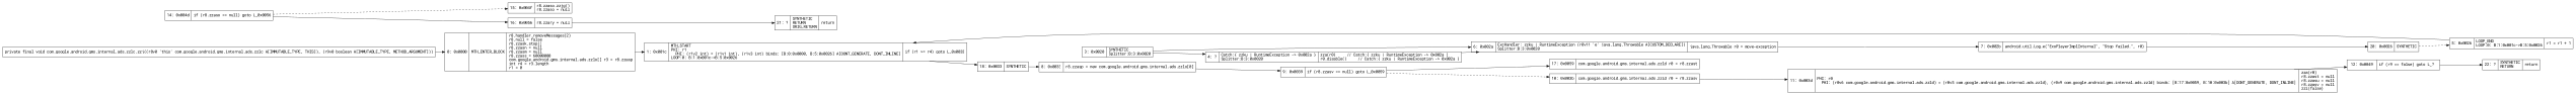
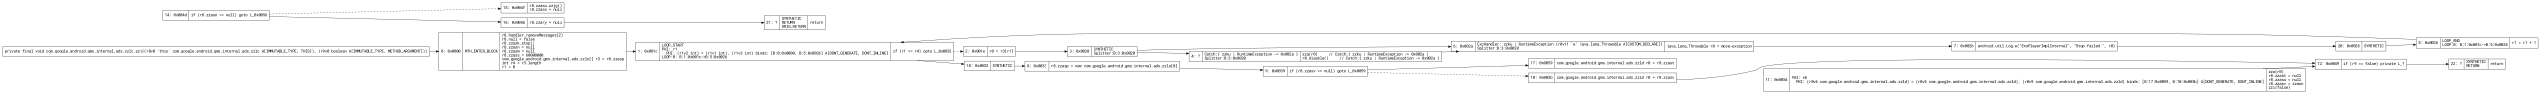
  digraph {
    fontname="Roboto Mono"
    rankdir=LR
    node [fontname="Roboto Mono" shape=record]
    edge [fontname="Roboto Mono"]
    n1 [label="{0\:\ 0x0000|MTH_ENTER_BLOCK\l|r8.handler.removeMessages(2)\lr8.null = false\lr8.zzask.stop()\lr8.zzasn = null\lr8.zzasm = null\lr8.zzass = 60000000\lcom.google.android.gms.internal.ads.zzlo[] r3 = r8.zzasp\lint r4 = r3.length\lr1 = 0\l}"]
-   n2 [label="{1\:\ 0x001c|MTH_START\lPHI: r1 \l  PHI: (r1v2 int) = (r1v1 int), (r1v3 int) binds: [B:0:0x0000, B:5:0x0026] A[DONT_GENERATE, DONT_INLINE]\lLOOP:0: B:1:0x001c\-\>B:5:0x0026\l|if (r1 \>= r4) goto L_0x0033\l}"]
+   n2 [label="{1\:\ 0x001c|LOOP_START\lPHI: r1 \l  PHI: (r1v2 int) = (r1v1 int), (r1v3 int) binds: [B:0:0x0000, B:5:0x0026] A[DONT_GENERATE, DONT_INLINE]\lLOOP:0: B:1:0x001c\-\>B:5:0x0026\l|if (r1 \>= r4) goto L_0x0033\l}"]
+   n3 [label="{2\:\ 0x001e|r0 = r3[r1]\l}"]
    n4 [label="{18\:\ 0x0033|SYNTHETIC\l}"]
    n5 [label="{3\:\ 0x0020|SYNTHETIC\lSplitter:B:3:0x0020\l}"]
    n6 [label="{8\:\ 0x0033|r8.zzasp = new com.google.android.gms.internal.ads.zzlo[0]\l}"]
    n7 [label="{4\:\ ?|Catch:\{ zzku \| RuntimeException \-\> 0x002a \}\lSplitter:B:3:0x0020\l|zza(r0)     \/\/ Catch:\{ zzku \| RuntimeException \-\> 0x002a \}\lr0.disable()     \/\/ Catch:\{ zzku \| RuntimeException \-\> 0x002a \}\l}"]
    n8 [label="{6\:\ 0x002a|ExcHandler: zzku \| RuntimeException (r0v11 'e' java.lang.Throwable A[CUSTOM_DECLARE])\lSplitter:B:3:0x0020\l|java.lang.Throwable r0 = move\-exception\l}"]
    n9 [label="{7\:\ 0x002b|android.util.Log.e(\"ExoPlayerImplInternal\", \"Stop failed.\", r0)\l}"]
    n10 [label="{5\:\ 0x0026|LOOP_END\lLOOP:0: B:1:0x001c\-\>B:5:0x0026\l|r1 = r1 + 1\l}"]
    n11 [label="{20\:\ 0x0026|SYNTHETIC\l}"]
    n12 [label="{9\:\ 0x0039|if (r8.zzasv == null) goto L_0x0059\l}"]
    n13 [label="{10\:\ 0x003b|com.google.android.gms.internal.ads.zzld r0 = r8.zzasv\l}"]
    n14 [label="{17\:\ 0x0059|com.google.android.gms.internal.ads.zzld r0 = r8.zzast\l}"]
-   n15 [label="{11\:\ 0x003d|PHI: r0 \l  PHI: (r0v6 com.google.android.gms.internal.ads.zzld) = (r0v5 com.google.android.gms.internal.ads.zzld), (r0v9 com.google.android.gms.internal.ads.zzld) binds: [B:17:0x0059, B:10:0x003b] A[DONT_GENERATE, DONT_INLINE]\l|zza(r0)\lr8.zzast = null\lr8.zzasu = null\lr8.zzasv = null\lzzi(false)\l}"]
-   n16 [label="{12\:\ 0x0049|if (r9 == false) goto L_?\l}"]
+   n15 [label="{11\:\ 0x003d|PHI: r0 \l  PHI: (r0v6 com.google.android.gms.internal.ads.zzld) = (r0v5 com.google.android.gms.internal.ads.zzld), (r0v9 com.google.android.gms.internal.ads.zzld) binds: [B:17:0x0059, B:10:0x003b] A[DONT_GENERATE, DONT_INLINE]\l|zza(r0)\lr8.zzast = null\lr8.zzasu = null\lr8.zzasv = zzasn\lzzi(false)\l}"]
+   n16 [label="{12\:\ 0x0049|if (r9 == false) private L_?\l}"]
    n17 [label="{22\:\ ?|SYNTHETIC\lRETURN\l|return\l}"]
    n18 [label="{14\:\ 0x004d|if (r8.zzaso == null) goto L_0x0056\l}"]
    n19 [label="{15\:\ 0x004f|r8.zzaso.zzjg()\lr8.zzaso = null\l}"]
    n20 [label="{16\:\ 0x0056|r8.zzary = null\l}"]
    n21 [label="{21\:\ ?|SYNTHETIC\lRETURN\lORIG_RETURN\l|return\l}"]
    n22 [label="{private final void com.google.android.gms.internal.ads.zzlc.zzj((r8v0 'this' com.google.android.gms.internal.ads.zzlc A[IMMUTABLE_TYPE, THIS]), (r9v0 boolean A[IMMUTABLE_TYPE, METHOD_ARGUMENT])) }"]
    n1 -> n2
+   n2 -> n3 [style=dashed]
    n2 -> n4
+   n3 -> n5
    n4 -> n6
    n5 -> n7
    n5 -> n8
    n6 -> n12
    n7 -> n8
    n8 -> n9
    n9 -> n11
    n10 -> n2
-   n11 -> n10 [style=dashed]
+   n11 -> n10
    n12 -> n13 [style=dashed]
    n12 -> n14
-   n13 -> n15
+   n13 -> n16
    n15 -> n16
    n16 -> n17
    n18 -> n19 [style=dashed]
    n18 -> n20
    n20 -> n21
    n22 -> n1
  }
